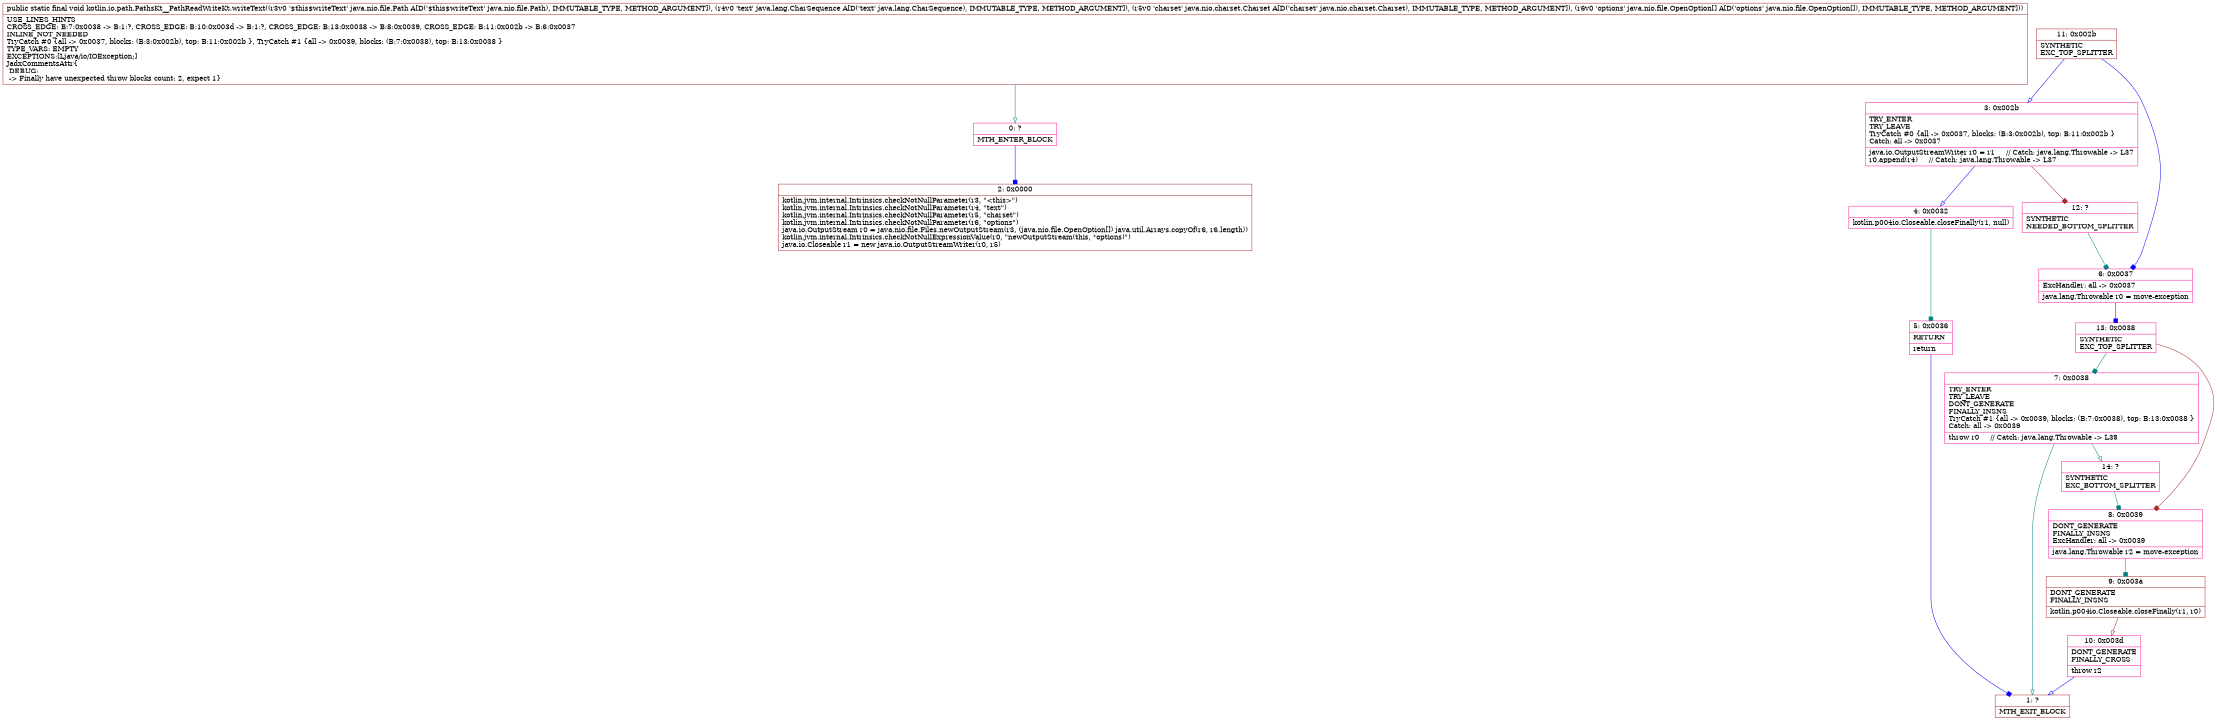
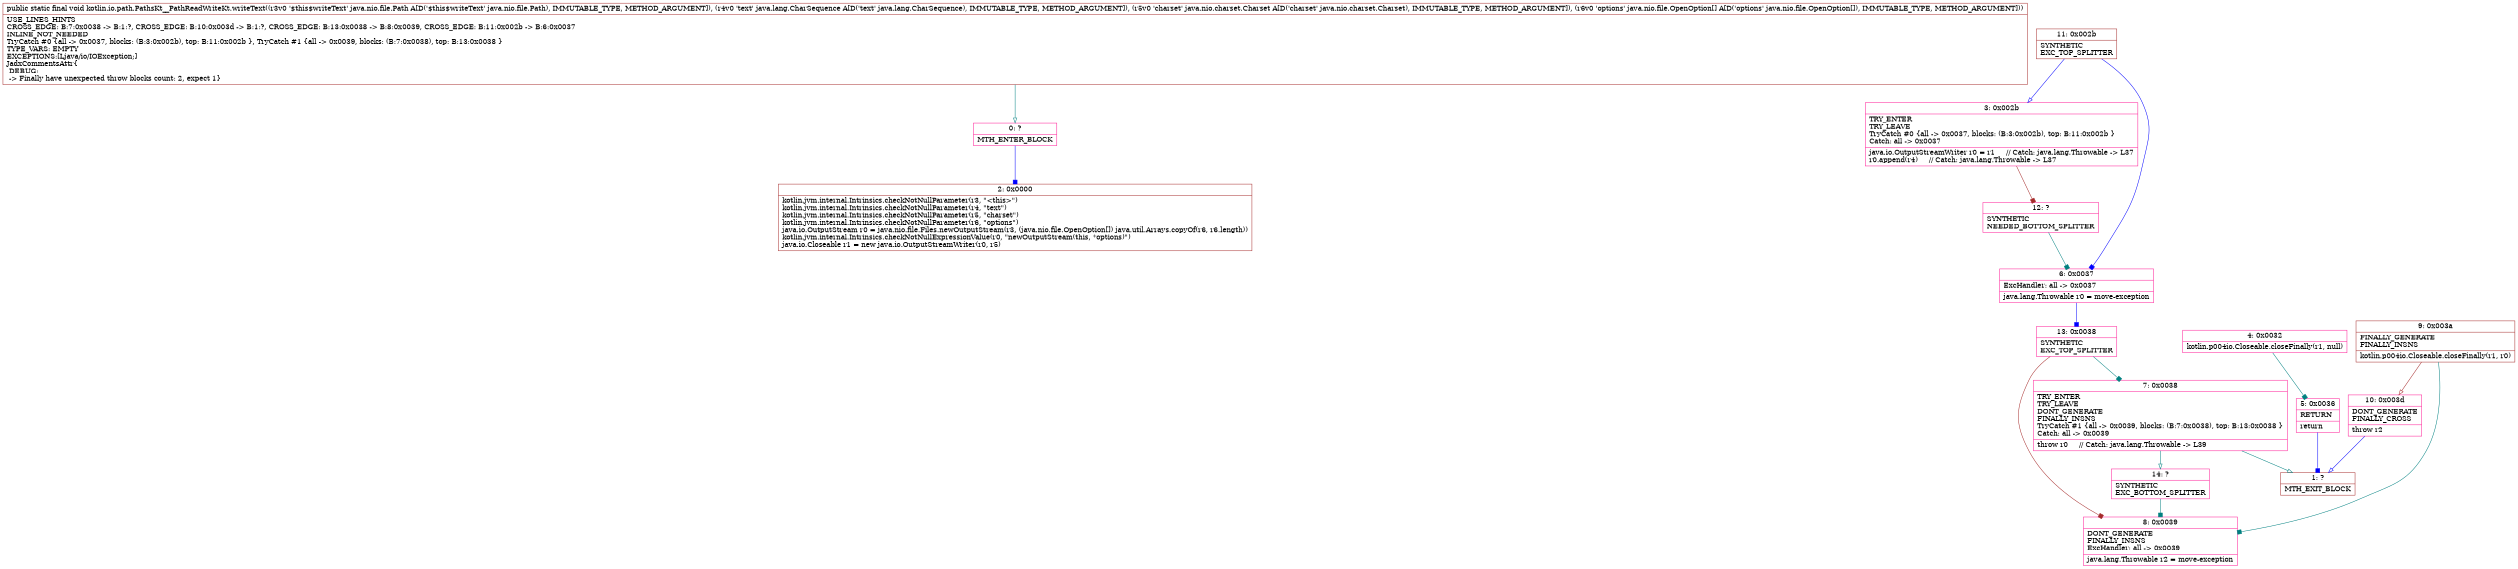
  digraph {
    node [color=deeppink shape=record]
    edge [arrowhead=box color=teal]
    n1 [label="{0\:\ ?|MTH_ENTER_BLOCK\l}"]
    n2 [color=brown label="{2\:\ 0x0000|kotlin.jvm.internal.Intrinsics.checkNotNullParameter(r3, \"\<this\>\")\lkotlin.jvm.internal.Intrinsics.checkNotNullParameter(r4, \"text\")\lkotlin.jvm.internal.Intrinsics.checkNotNullParameter(r5, \"charset\")\lkotlin.jvm.internal.Intrinsics.checkNotNullParameter(r6, \"options\")\ljava.io.OutputStream r0 = java.nio.file.Files.newOutputStream(r3, (java.nio.file.OpenOption[]) java.util.Arrays.copyOf(r6, r6.length))\lkotlin.jvm.internal.Intrinsics.checkNotNullExpressionValue(r0, \"newOutputStream(this, *options)\")\ljava.io.Closeable r1 = new java.io.OutputStreamWriter(r0, r5)\l}"]
    n3 [color=brown label="{11\:\ 0x002b|SYNTHETIC\lEXC_TOP_SPLITTER\l}"]
    n4 [label="{3\:\ 0x002b|TRY_ENTER\lTRY_LEAVE\lTryCatch #0 \{all \-\> 0x0037, blocks: (B:3:0x002b), top: B:11:0x002b \}\lCatch: all \-\> 0x0037\l|java.io.OutputStreamWriter r0 = r1     \/\/ Catch: java.lang.Throwable \-\> L37\lr0.append(r4)     \/\/ Catch: java.lang.Throwable \-\> L37\l}"]
    n5 [label="{6\:\ 0x0037|ExcHandler: all \-\> 0x0037\l|java.lang.Throwable r0 = move\-exception\l}"]
    n6 [label="{4\:\ 0x0032|kotlin.p004io.Closeable.closeFinally(r1, null)\l}"]
    n7 [label="{12\:\ ?|SYNTHETIC\lNEEDED_BOTTOM_SPLITTER\l}"]
    n8 [label="{13\:\ 0x0038|SYNTHETIC\lEXC_TOP_SPLITTER\l}"]
    n9 [label="{5\:\ 0x0036|RETURN\l|return\l}"]
    n10 [color=brown label="{1\:\ ?|MTH_EXIT_BLOCK\l}"]
    n11 [label="{7\:\ 0x0038|TRY_ENTER\lTRY_LEAVE\lDONT_GENERATE\lFINALLY_INSNS\lTryCatch #1 \{all \-\> 0x0039, blocks: (B:7:0x0038), top: B:13:0x0038 \}\lCatch: all \-\> 0x0039\l|throw r0     \/\/ Catch: java.lang.Throwable \-\> L39\l}"]
    n12 [label="{8\:\ 0x0039|DONT_GENERATE\lFINALLY_INSNS\lExcHandler: all \-\> 0x0039\l|java.lang.Throwable r2 = move\-exception\l}"]
    n13 [label="{14\:\ ?|SYNTHETIC\lEXC_BOTTOM_SPLITTER\l}"]
-   n14 [color=brown label="{9\:\ 0x003a|DONT_GENERATE\lFINALLY_INSNS\l|kotlin.p004io.Closeable.closeFinally(r1, r0)\l}"]
+   n14 [color=brown label="{9\:\ 0x003a|FINALLY_GENERATE\lFINALLY_INSNS\l|kotlin.p004io.Closeable.closeFinally(r1, r0)\l}"]
    n15 [label="{10\:\ 0x003d|DONT_GENERATE\lFINALLY_CROSS\l|throw r2\l}"]
    n16 [color=brown label="{public static final void kotlin.io.path.PathsKt__PathReadWriteKt.writeText((r3v0 '$this$writeText' java.nio.file.Path A[D('$this$writeText' java.nio.file.Path), IMMUTABLE_TYPE, METHOD_ARGUMENT]), (r4v0 'text' java.lang.CharSequence A[D('text' java.lang.CharSequence), IMMUTABLE_TYPE, METHOD_ARGUMENT]), (r5v0 'charset' java.nio.charset.Charset A[D('charset' java.nio.charset.Charset), IMMUTABLE_TYPE, METHOD_ARGUMENT]), (r6v0 'options' java.nio.file.OpenOption[] A[D('options' java.nio.file.OpenOption[]), IMMUTABLE_TYPE, METHOD_ARGUMENT]))  | USE_LINES_HINTS\lCROSS_EDGE: B:7:0x0038 \-\> B:1:?, CROSS_EDGE: B:10:0x003d \-\> B:1:?, CROSS_EDGE: B:13:0x0038 \-\> B:8:0x0039, CROSS_EDGE: B:11:0x002b \-\> B:6:0x0037\lINLINE_NOT_NEEDED\lTryCatch #0 \{all \-\> 0x0037, blocks: (B:3:0x002b), top: B:11:0x002b \}, TryCatch #1 \{all \-\> 0x0039, blocks: (B:7:0x0038), top: B:13:0x0038 \}\lTYPE_VARS: EMPTY\lEXCEPTIONS:[Ljava\/io\/IOException;]\lJadxCommentsAttr\{\l DEBUG: \l \-\> Finally have unexpected throw blocks count: 2, expect 1\}\l}"]
    n1 -> n2 [color=blue]
    n3 -> n4 [arrowhead=onormal color=blue]
    n3 -> n5 [color=blue]
-   n4 -> n6 [arrowhead=onormal color=blue]
    n4 -> n7 [color=brown]
    n5 -> n8 [color=blue]
    n6 -> n9
    n7 -> n5
    n8 -> n11
    n8 -> n12 [color=brown]
    n9 -> n10 [color=blue]
    n11 -> n10 [arrowhead=onormal]
    n11 -> n13 [arrowhead=onormal]
-   n12 -> n14
+   n14 -> n12
    n13 -> n12
    n14 -> n15 [arrowhead=onormal color=brown]
    n15 -> n10 [arrowhead=onormal color=blue]
    n16 -> n1 [arrowhead=onormal]
  }
